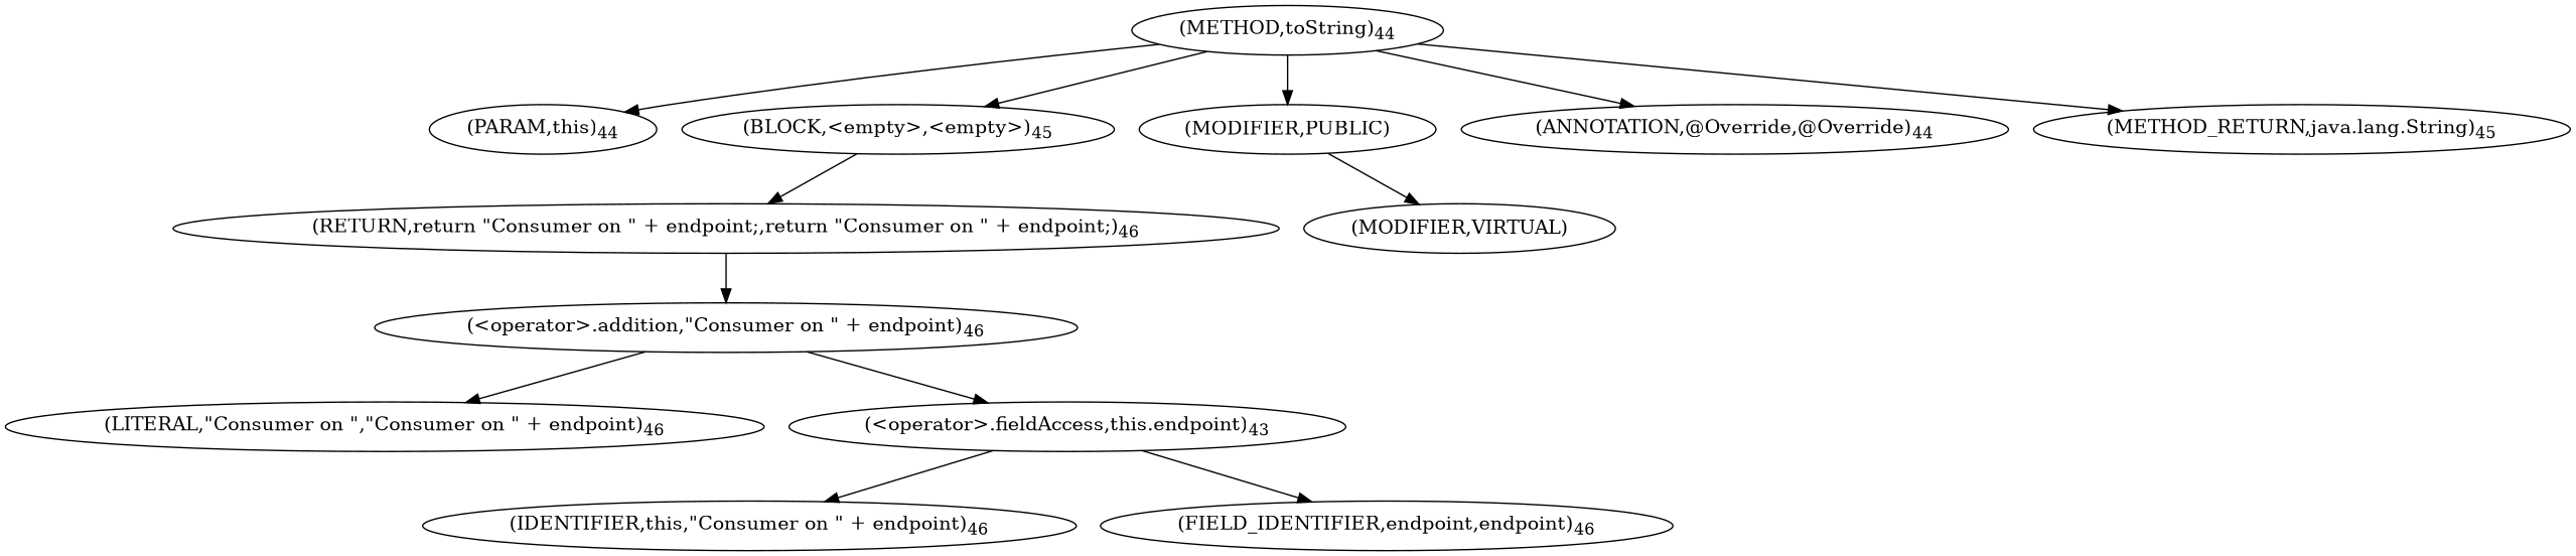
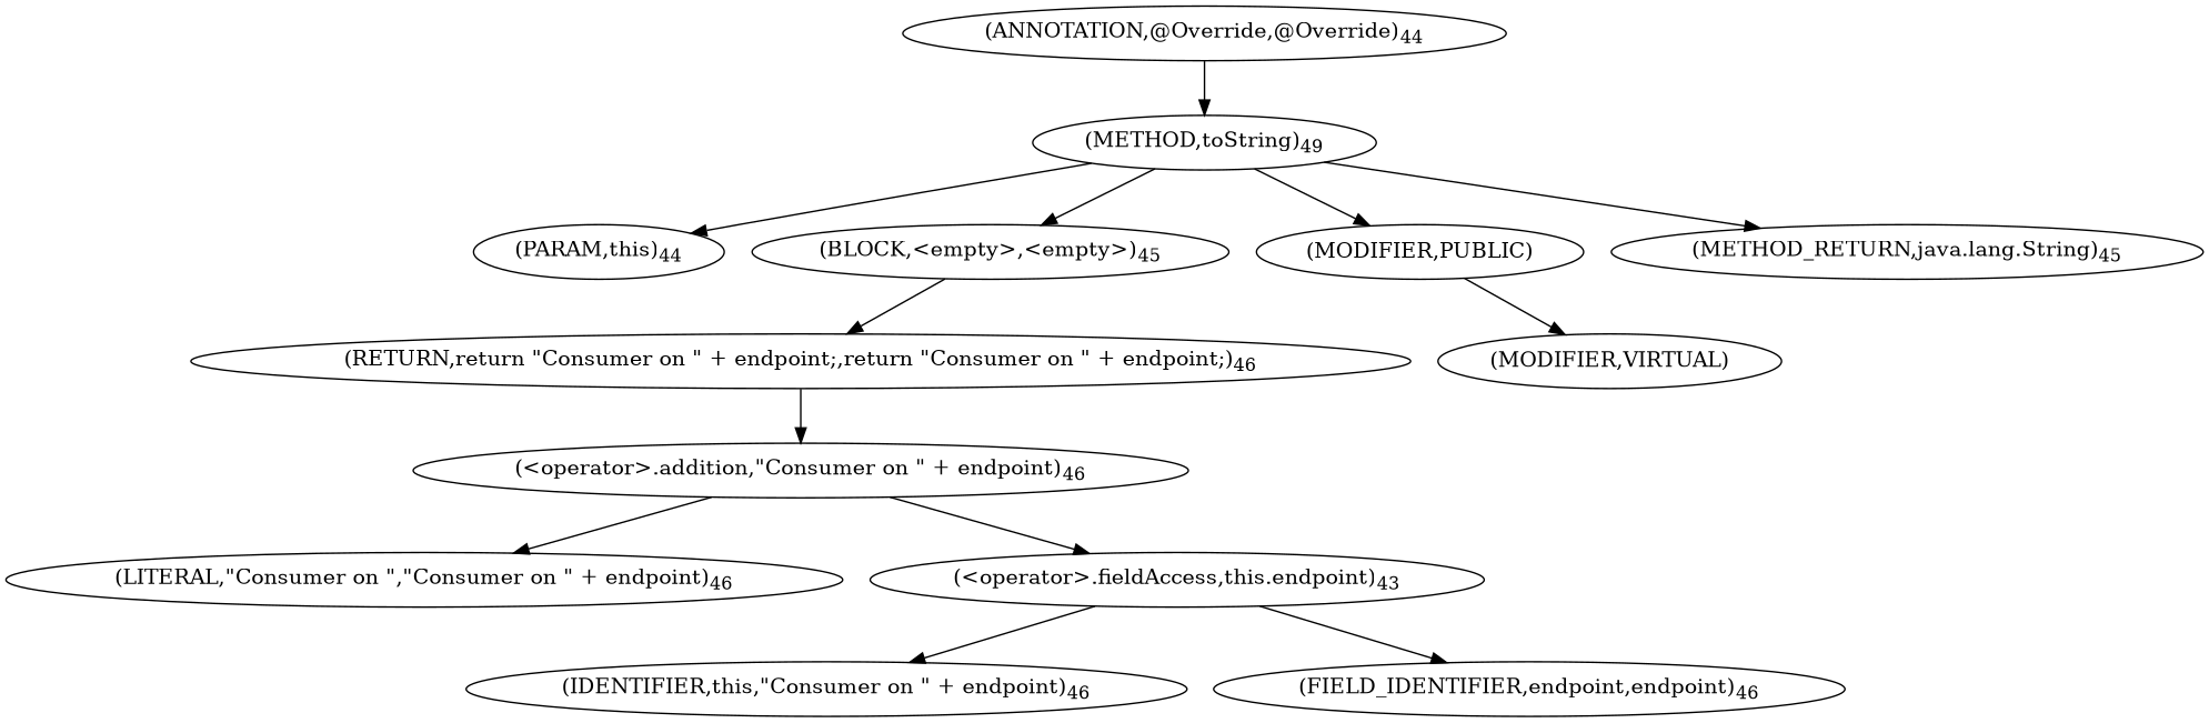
  digraph {
-   n1 [label=<(METHOD,toString)<SUB>44</SUB>>]
+   n1 [label=<(METHOD,toString)<SUB>49</SUB>>]
    n2 [label=<(PARAM,this)<SUB>44</SUB>>]
    n3 [label=<(BLOCK,&lt;empty&gt;,&lt;empty&gt;)<SUB>45</SUB>>]
    n4 [label=<(MODIFIER,PUBLIC)>]
    n5 [label=<(ANNOTATION,@Override,@Override)<SUB>44</SUB>>]
    n6 [label=<(METHOD_RETURN,java.lang.String)<SUB>45</SUB>>]
    n7 [label=<(RETURN,return &quot;Consumer on &quot; + endpoint;,return &quot;Consumer on &quot; + endpoint;)<SUB>46</SUB>>]
    n8 [label=<(MODIFIER,VIRTUAL)>]
    n9 [label=<(&lt;operator&gt;.addition,&quot;Consumer on &quot; + endpoint)<SUB>46</SUB>>]
    n10 [label=<(LITERAL,&quot;Consumer on &quot;,&quot;Consumer on &quot; + endpoint)<SUB>46</SUB>>]
    n11 [label=<(&lt;operator&gt;.fieldAccess,this.endpoint)<SUB>43</SUB>>]
    n12 [label=<(IDENTIFIER,this,&quot;Consumer on &quot; + endpoint)<SUB>46</SUB>>]
    n13 [label=<(FIELD_IDENTIFIER,endpoint,endpoint)<SUB>46</SUB>>]
    n1 -> n2
    n1 -> n3
    n1 -> n4
-   n1 -> n5
+   n5 -> n1
    n1 -> n6
    n3 -> n7
    n4 -> n8
    n7 -> n9
    n9 -> n10
    n9 -> n11
    n11 -> n12
    n11 -> n13
  }
